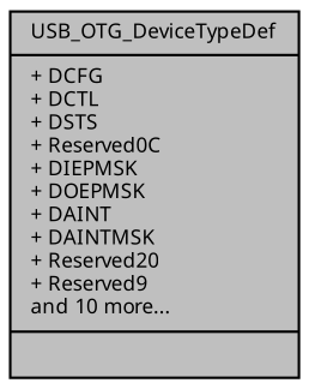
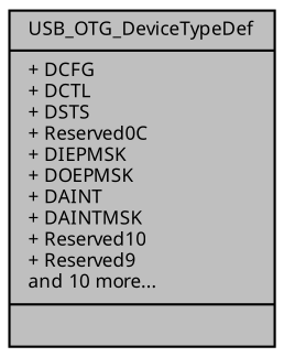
  digraph {
-   n1 [color=black fillcolor=grey75 fontcolor=black fontname=Sans fontsize=8 height=0.2 label="{USB_OTG_DeviceTypeDef\n|+ DCFG\l+ DCTL\l+ DSTS\l+ Reserved0C\l+ DIEPMSK\l+ DOEPMSK\l+ DAINT\l+ DAINTMSK\l+ Reserved20\l+ Reserved9\land 10 more...\l|}" shape=record style=filled width=0.4]
+   n1 [color=black fillcolor=grey75 fontcolor=black fontname=Sans fontsize=8 height=0.2 label="{USB_OTG_DeviceTypeDef\n|+ DCFG\l+ DCTL\l+ DSTS\l+ Reserved0C\l+ DIEPMSK\l+ DOEPMSK\l+ DAINT\l+ DAINTMSK\l+ Reserved10\l+ Reserved9\land 10 more...\l|}" shape=record style=filled width=0.4]
  }
